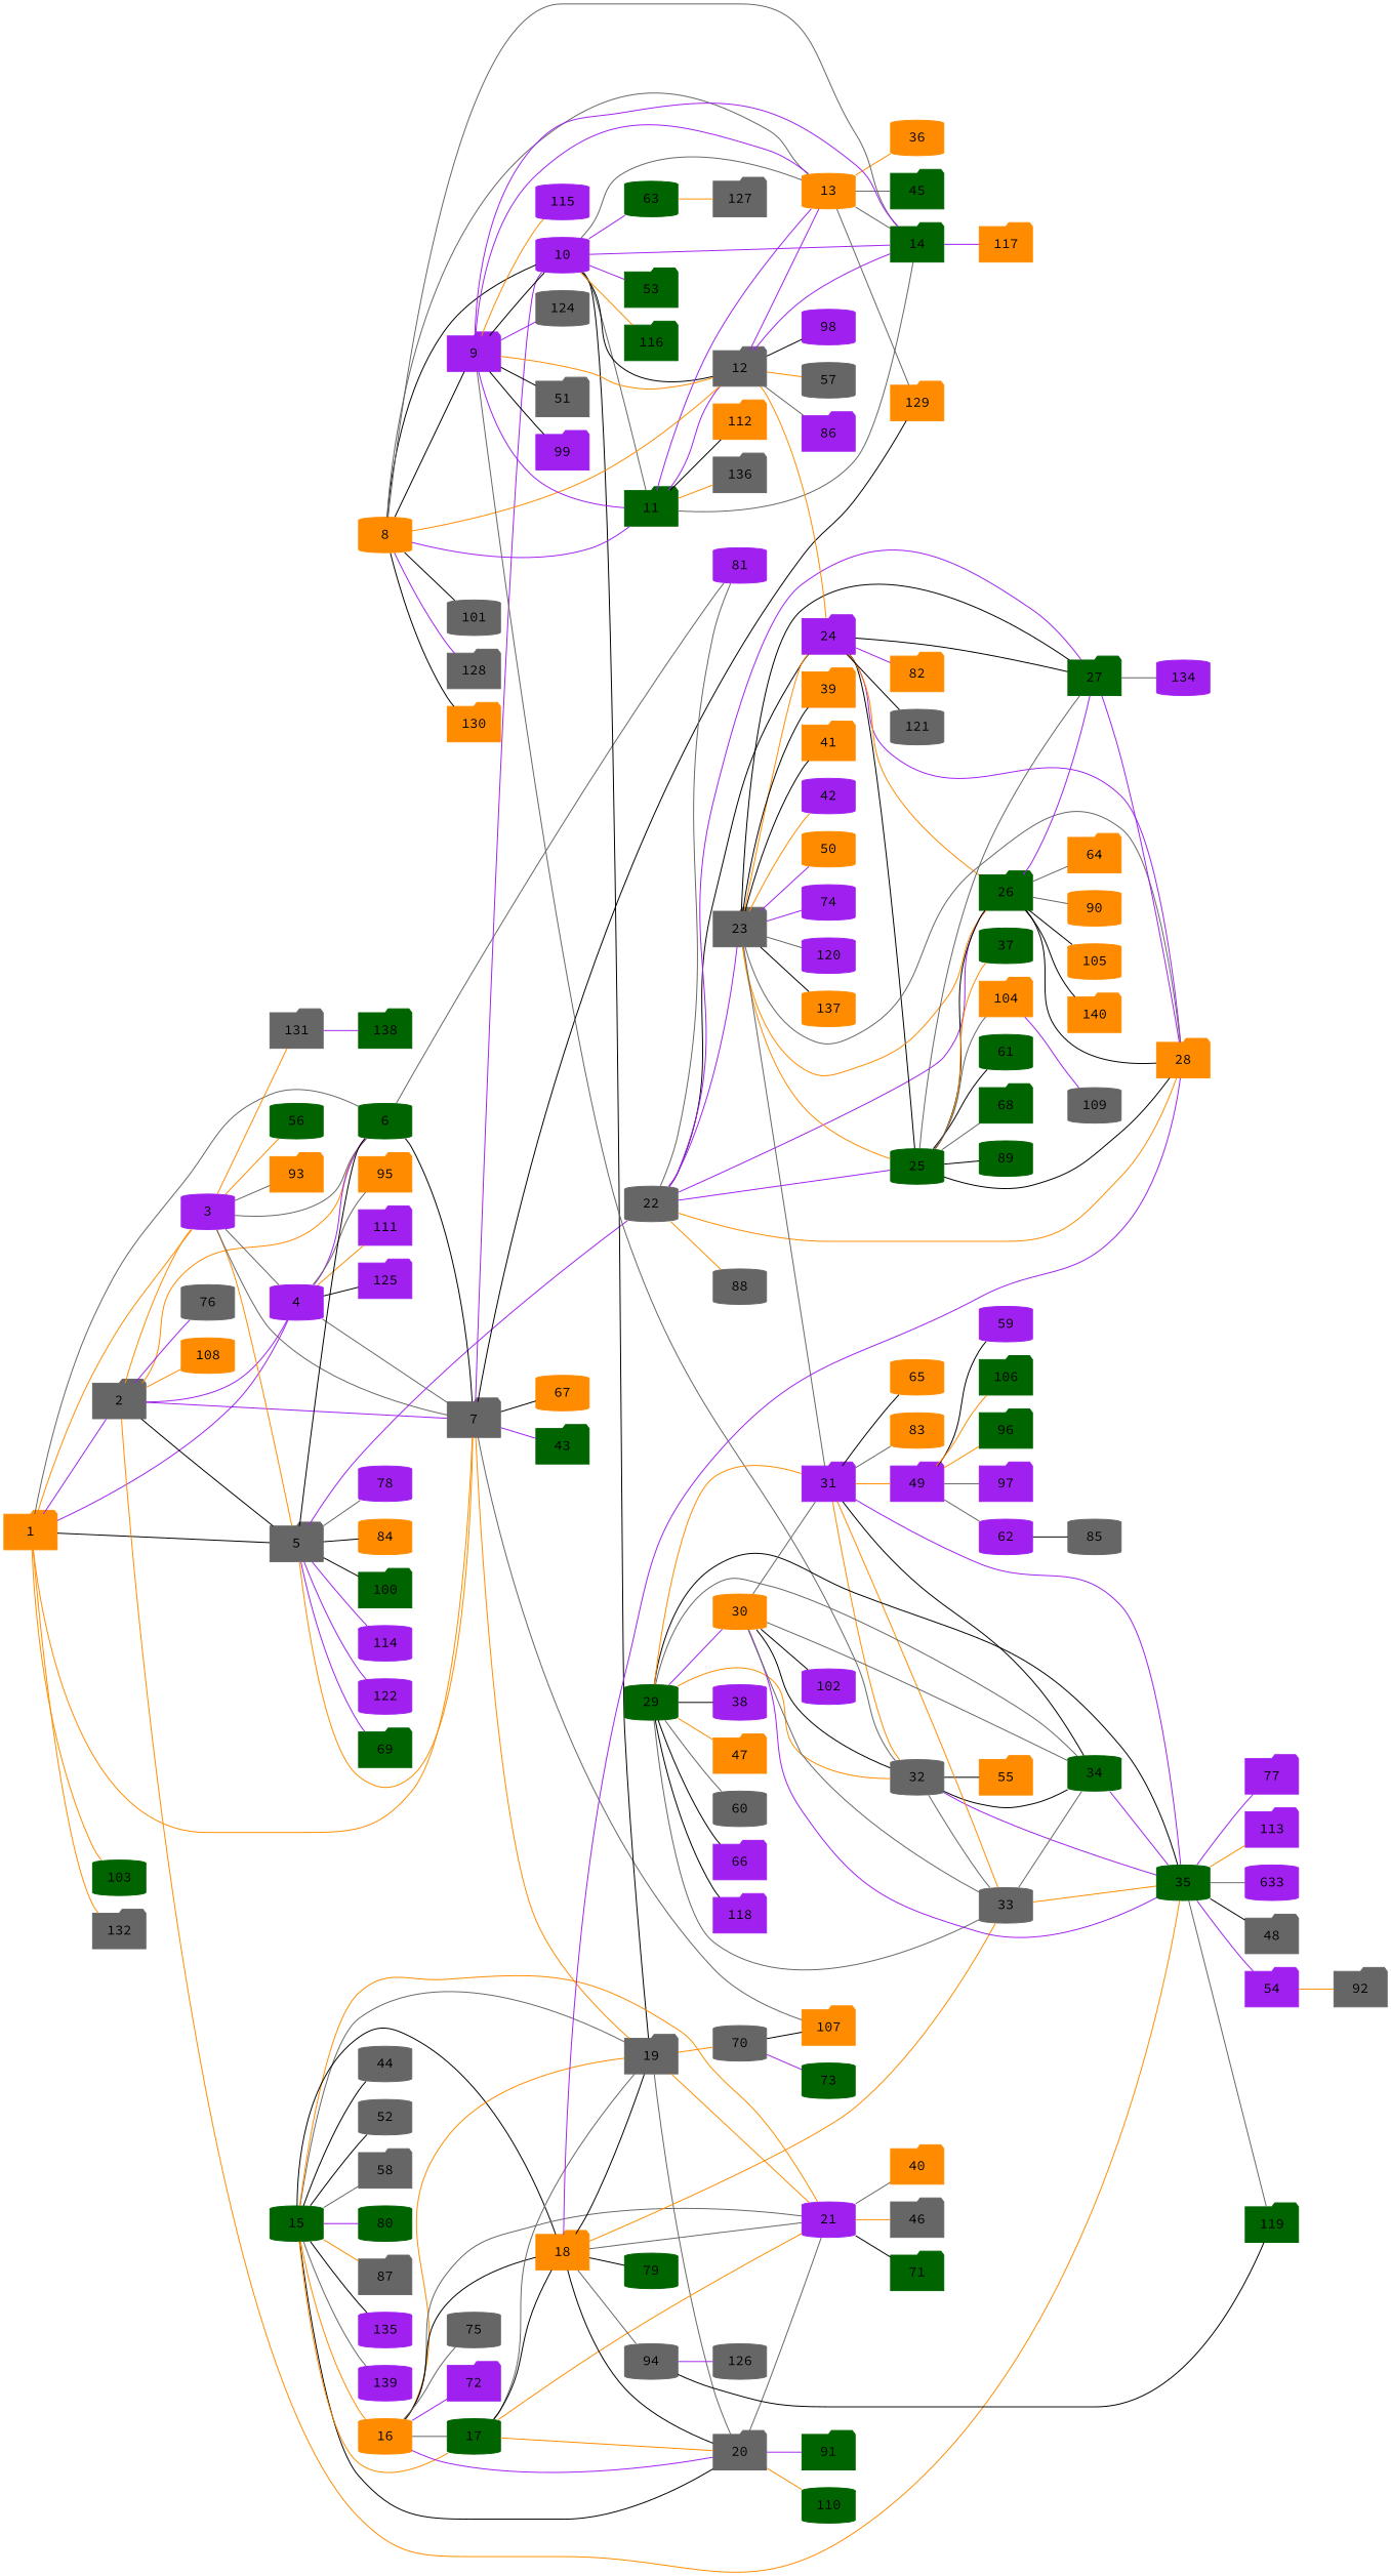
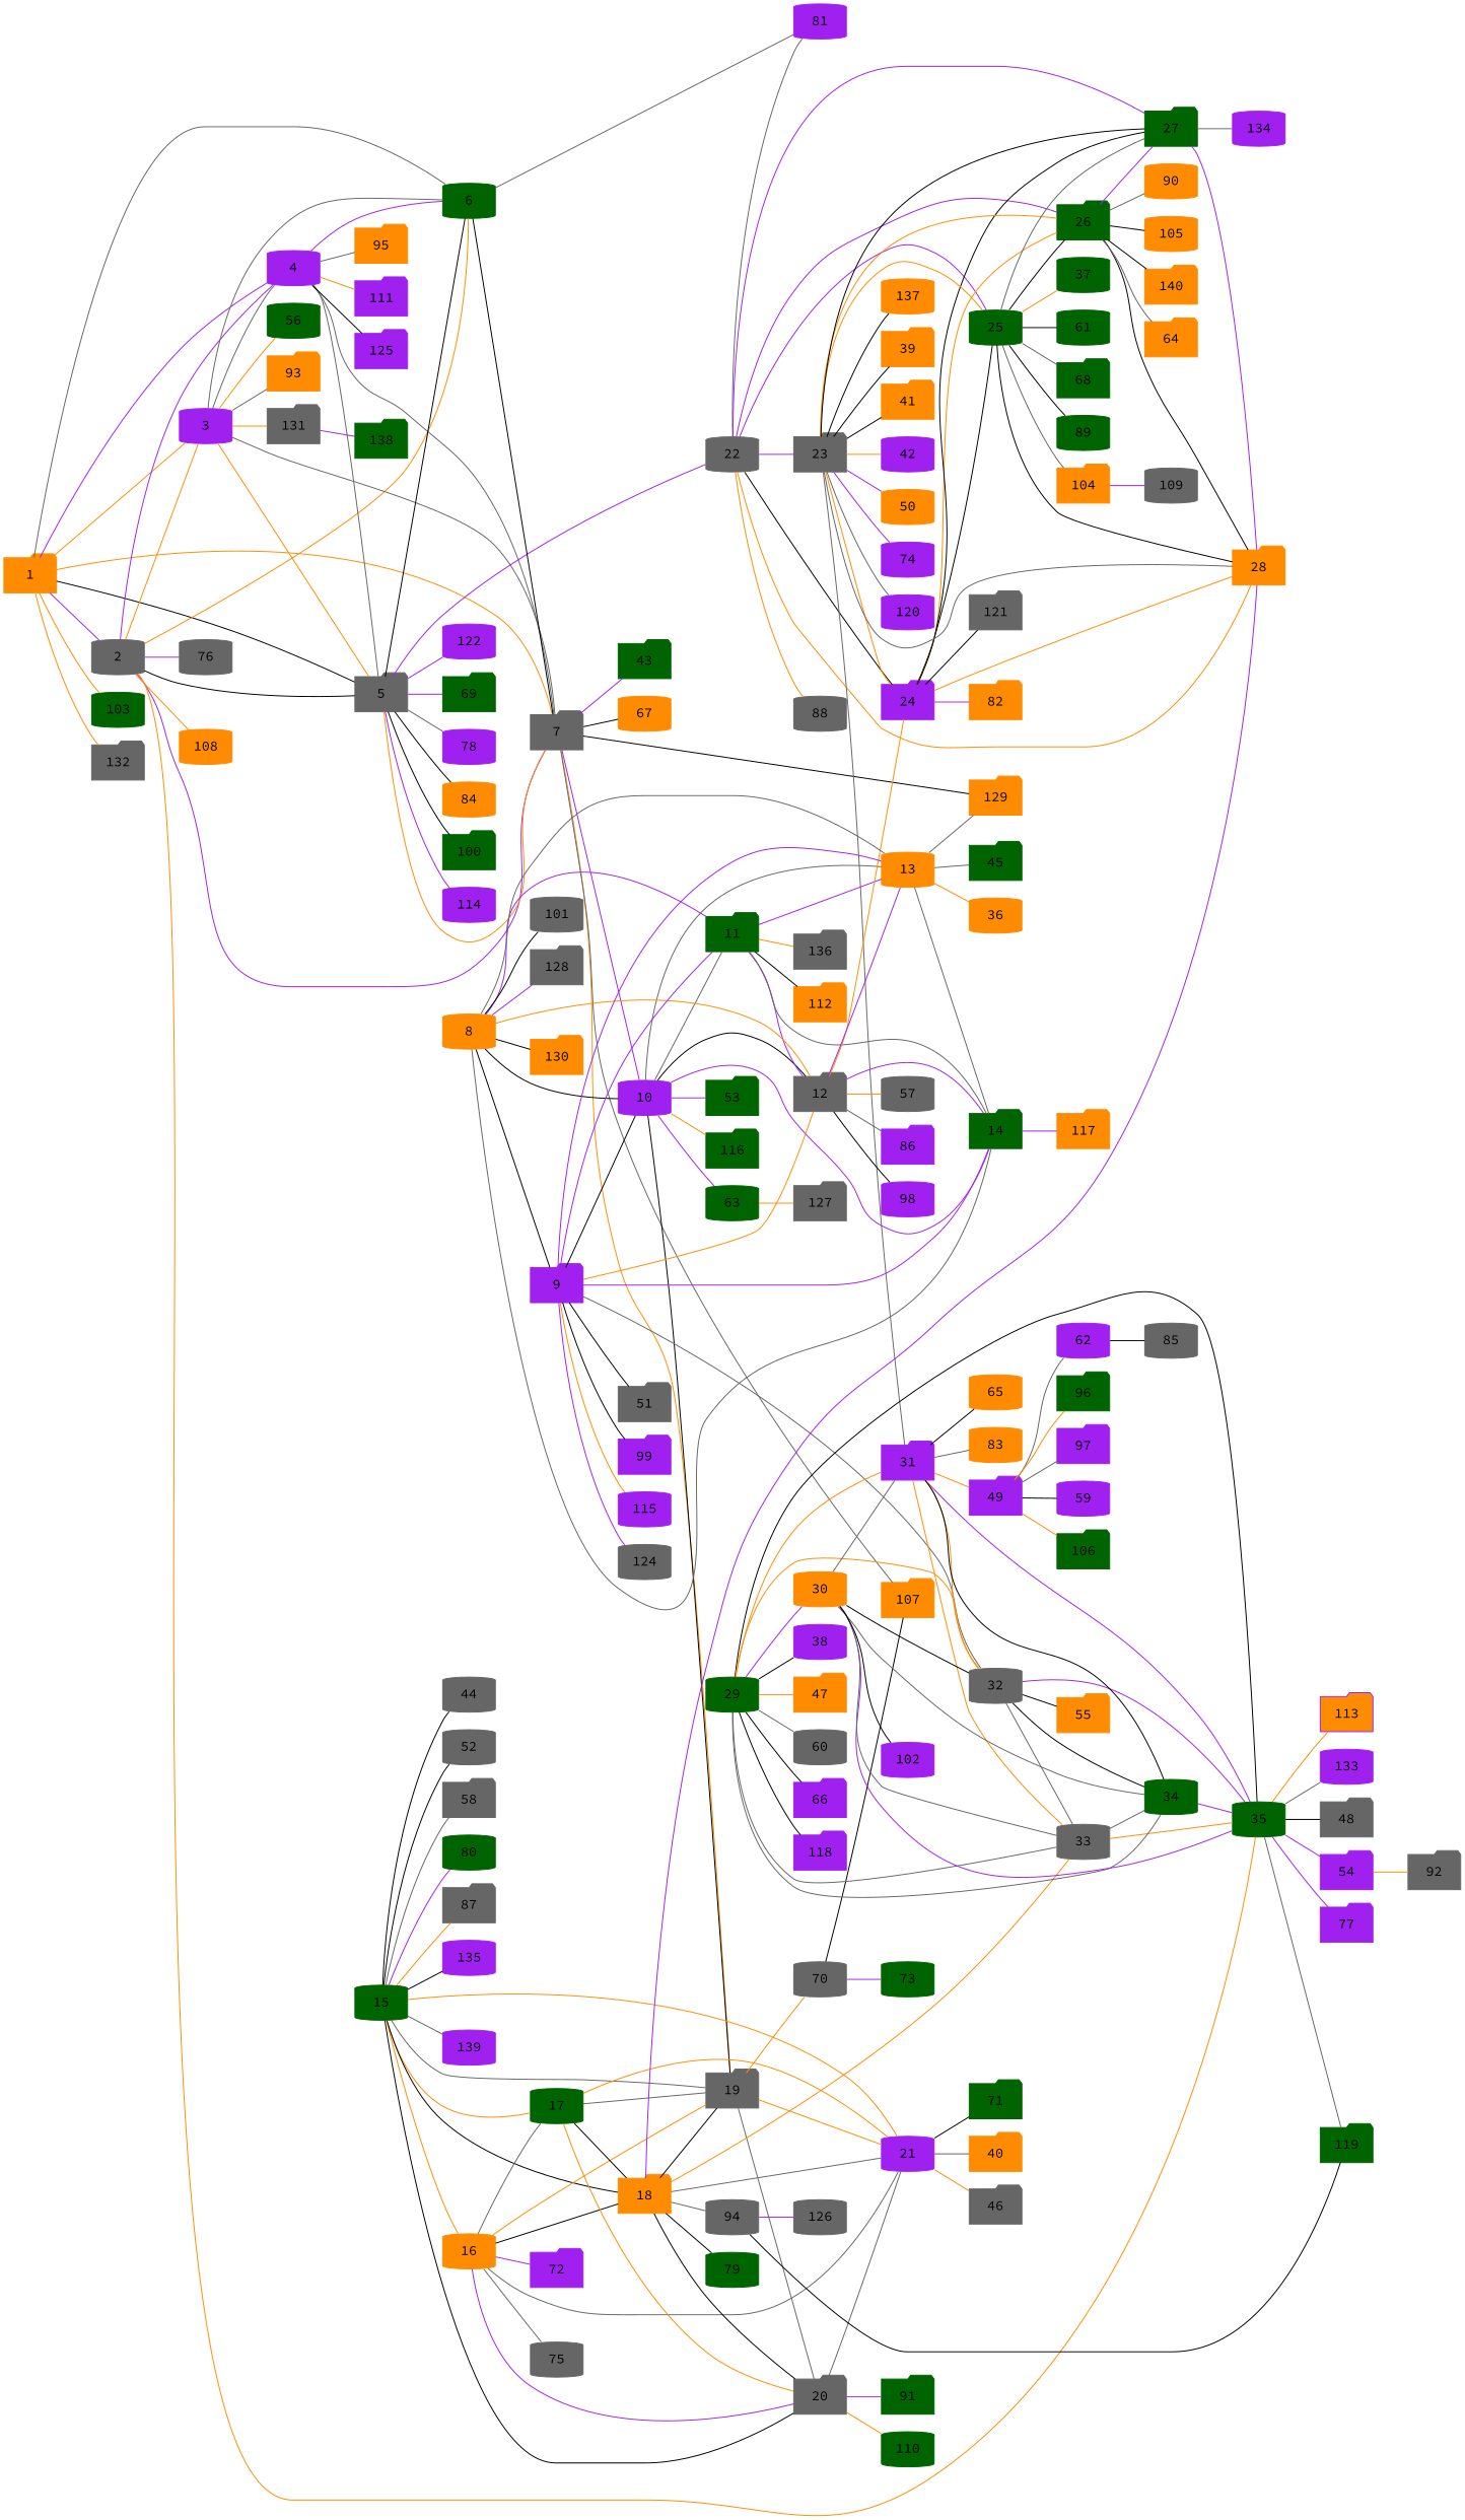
  graph {
    fontname="Source Code Pro"
    rankdir=LR
    node [color=gray40 fontname="Source Code Pro" shape=cylinder style=filled]
    edge [color=black fontname="Source Code Pro"]
    1 [color=darkorange shape=folder]
-   2 [shape=folder]
+   2
    3 [color=purple]
    4 [color=purple]
    5 [shape=folder]
    6 [color=darkgreen]
    7 [shape=folder]
    103 [color=darkgreen]
    132 [shape=folder]
    35 [color=darkgreen]
    76
    108 [color=darkorange]
    56 [color=darkgreen]
    93 [color=darkorange shape=folder]
    131 [shape=folder]
    95 [color=darkorange shape=folder]
    111 [color=purple shape=folder]
    125 [color=purple shape=folder]
    22
    69 [color=darkgreen shape=folder]
    78 [color=purple]
    84 [color=darkorange]
    100 [color=darkgreen shape=folder]
    114 [color=purple]
    122 [color=purple]
    81 [color=purple]
    10 [color=purple]
    19 [shape=folder]
    43 [color=darkgreen shape=folder]
    67 [color=darkorange]
    107 [color=darkorange shape=folder]
    129 [color=darkorange shape=folder]
    48 [shape=folder]
    54 [color=purple shape=folder]
    77 [color=purple shape=folder]
-   113 [color=purple shape=folder]
+   113 [color=purple shape=folder fillcolor=darkorange]
    119 [color=darkgreen shape=folder]
-   133 [color=purple label=633]
+   133 [color=purple]
    138 [color=darkgreen shape=folder]
    24 [color=purple shape=folder]
    28 [color=darkorange shape=folder]
    23 [shape=folder]
    25 [color=darkgreen]
    26 [color=darkgreen shape=folder]
    27 [color=darkgreen shape=folder]
    88
    11 [color=darkgreen shape=folder]
    12 [shape=folder]
    13 [color=darkorange]
    14 [color=darkgreen shape=folder]
    53 [color=darkgreen shape=folder]
    63 [color=darkgreen]
    116 [color=darkgreen shape=folder]
    20 [shape=folder]
    21 [color=purple]
    70
    8 [color=darkorange]
    9 [color=purple shape=folder]
    101
    128 [shape=folder]
    130 [color=darkorange shape=folder]
    32
    51 [shape=folder]
    99 [color=purple shape=folder]
    115 [color=purple]
    124
    112 [color=darkorange shape=folder]
    136 [shape=folder]
    57
    86 [color=purple shape=folder]
    98 [color=purple]
    36 [color=darkorange]
    45 [color=darkgreen shape=folder]
    117 [color=darkorange shape=folder]
    33
    34 [color=darkgreen]
    55 [color=darkorange shape=folder]
    127 [shape=folder]
    82 [color=darkorange shape=folder]
-   121
+   121 [shape=folder]
    15 [color=darkgreen]
    16 [color=darkorange]
    17 [color=darkgreen]
    18 [color=darkorange shape=folder]
    44
    52
    58 [shape=folder]
    80 [color=darkgreen]
    87 [shape=folder]
    135 [color=purple]
    139 [color=purple]
    72 [color=purple shape=folder]
    75
    79 [color=darkgreen]
    94
    91 [color=darkgreen shape=folder]
    110 [color=darkgreen]
    40 [color=darkorange shape=folder]
    46 [shape=folder]
    71 [color=darkgreen shape=folder]
    126
    73 [color=darkgreen]
    31 [color=purple shape=folder]
    39 [color=darkorange shape=folder]
    41 [color=darkorange shape=folder]
    42 [color=purple]
    50 [color=darkorange]
    74 [color=purple]
    120 [color=purple]
    137 [color=darkorange]
    37 [color=darkgreen]
    61 [color=darkgreen]
    68 [color=darkgreen shape=folder]
    89 [color=darkgreen]
    104 [color=darkorange shape=folder]
    64 [color=darkorange shape=folder]
    90 [color=darkorange]
    105 [color=darkorange]
    140 [color=darkorange shape=folder]
    134 [color=purple]
    49 [color=purple shape=folder]
    65 [color=darkorange]
    83 [color=darkorange]
    109
    29 [color=darkgreen]
    30 [color=darkorange]
    38 [color=purple]
    47 [color=darkorange shape=folder]
    60
    66 [color=purple shape=folder]
    118 [color=purple shape=folder]
    102 [color=purple]
    59 [color=purple]
    62 [color=purple]
    96 [color=darkgreen shape=folder]
    97 [color=purple shape=folder]
    106 [color=darkgreen shape=folder]
    92 [shape=folder]
    85
    1 -- 2 [color=purple]
    1 -- 3 [color=darkorange]
    1 -- 4 [color=purple]
    1 -- 5
    1 -- 6 [color=gray40]
    1 -- 7 [color=darkorange]
    1 -- 103 [color=darkorange]
    1 -- 132 [color=darkorange]
    2 -- 3 [color=darkorange]
    2 -- 4 [color=purple]
    2 -- 5
    2 -- 6 [color=darkorange]
    2 -- 7 [color=purple]
    2 -- 35 [color=darkorange]
    2 -- 76 [color=purple]
    2 -- 108 [color=darkorange]
    3 -- 4 [color=gray40]
    3 -- 5 [color=darkorange]
    3 -- 6 [color=gray40]
    3 -- 7 [color=gray40]
    3 -- 56 [color=darkorange]
    3 -- 93 [color=gray40]
    3 -- 131 [color=darkorange]
+   4 -- 5 [color=gray40]
    4 -- 6 [color=purple]
    4 -- 7 [color=gray40]
    4 -- 95 [color=gray40]
    4 -- 111 [color=darkorange]
    4 -- 125
    5 -- 6
    5 -- 7 [color=darkorange]
    5 -- 22 [color=purple]
    5 -- 69 [color=purple]
    5 -- 78 [color=gray40]
    5 -- 84
    5 -- 100
    5 -- 114 [color=purple]
    5 -- 122 [color=purple]
    6 -- 7
    6 -- 81 [color=gray40]
    7 -- 10 [color=purple]
    7 -- 19 [color=darkorange]
    7 -- 43 [color=purple]
    7 -- 67
    7 -- 107 [color=gray40]
    7 -- 129
    35 -- 48
    35 -- 54 [color=purple]
    35 -- 77 [color=purple]
    35 -- 113 [color=darkorange]
    35 -- 119 [color=gray40]
    35 -- 133 [color=gray40]
    131 -- 138 [color=purple]
    22 -- 81 [color=gray40]
    22 -- 24
    22 -- 28 [color=darkorange]
    22 -- 23 [color=purple]
    22 -- 25 [color=purple]
    22 -- 26 [color=purple]
    22 -- 27 [color=purple]
    22 -- 88 [color=darkorange]
    10 -- 19
    10 -- 11 [color=gray40]
    10 -- 12
    10 -- 13 [color=gray40]
    10 -- 14 [color=purple]
    10 -- 53 [color=purple]
    10 -- 63 [color=purple]
    10 -- 116 [color=darkorange]
    19 -- 20 [color=gray40]
    19 -- 21 [color=darkorange]
    19 -- 70 [color=darkorange]
    54 -- 92 [color=darkorange]
-   24 -- 28 [color=purple]
+   24 -- 28 [color=darkorange]
    24 -- 25
    24 -- 26 [color=darkorange]
    24 -- 27
    24 -- 82 [color=purple]
    24 -- 121
    23 -- 24 [color=darkorange]
    23 -- 28 [color=gray40]
    23 -- 25 [color=darkorange]
    23 -- 26 [color=darkorange]
    23 -- 27
    23 -- 31 [color=gray40]
    23 -- 39
    23 -- 41
    23 -- 42 [color=darkorange]
    23 -- 50 [color=purple]
    23 -- 74 [color=purple]
    23 -- 120 [color=gray40]
    23 -- 137
    25 -- 28
    25 -- 26
    25 -- 27 [color=gray40]
    25 -- 37 [color=darkorange]
    25 -- 61
    25 -- 68 [color=gray40]
    25 -- 89
    25 -- 104 [color=gray40]
    26 -- 28
    26 -- 27 [color=purple]
    26 -- 64 [color=gray40]
    26 -- 90 [color=gray40]
    26 -- 105
    26 -- 140
    27 -- 28 [color=purple]
    27 -- 134 [color=gray40]
    11 -- 12 [color=purple]
    11 -- 13 [color=purple]
    11 -- 14 [color=gray40]
    11 -- 112
    11 -- 136 [color=darkorange]
    12 -- 24 [color=darkorange]
    12 -- 13 [color=purple]
    12 -- 14 [color=purple]
    12 -- 57 [color=darkorange]
    12 -- 86 [color=gray40]
    12 -- 98
    13 -- 129 [color=gray40]
    13 -- 14 [color=gray40]
    13 -- 36 [color=darkorange]
    13 -- 45 [color=gray40]
    14 -- 117 [color=purple]
    63 -- 127 [color=darkorange]
    20 -- 21 [color=gray40]
    20 -- 91 [color=purple]
    20 -- 110 [color=darkorange]
    21 -- 40 [color=gray40]
    21 -- 46 [color=darkorange]
    21 -- 71
    70 -- 107
    70 -- 73 [color=purple]
    8 -- 10
    8 -- 11 [color=purple]
    8 -- 12 [color=darkorange]
    8 -- 13 [color=gray40]
    8 -- 14 [color=gray40]
    8 -- 9
    8 -- 101
    8 -- 128 [color=purple]
    8 -- 130
    9 -- 10
    9 -- 11 [color=purple]
    9 -- 12 [color=darkorange]
    9 -- 13 [color=purple]
    9 -- 14 [color=purple]
    9 -- 32 [color=gray40]
    9 -- 51
    9 -- 99
    9 -- 115 [color=darkorange]
    9 -- 124 [color=purple]
    32 -- 35 [color=purple]
    32 -- 33 [color=gray40]
    32 -- 34
    32 -- 55
    33 -- 35 [color=darkorange]
    33 -- 34 [color=gray40]
    34 -- 35 [color=purple]
    15 -- 19 [color=gray40]
    15 -- 20
    15 -- 21 [color=darkorange]
    15 -- 16 [color=darkorange]
    15 -- 17 [color=darkorange]
    15 -- 18
    15 -- 44
    15 -- 52
    15 -- 58 [color=gray40]
    15 -- 80 [color=purple]
    15 -- 87 [color=darkorange]
    15 -- 135
    15 -- 139 [color=gray40]
    16 -- 19 [color=darkorange]
    16 -- 20 [color=purple]
    16 -- 21 [color=gray40]
    16 -- 17 [color=gray40]
    16 -- 18
    16 -- 72 [color=purple]
    16 -- 75 [color=gray40]
    17 -- 19 [color=gray40]
    17 -- 20 [color=darkorange]
    17 -- 21 [color=darkorange]
    17 -- 18
    18 -- 19
    18 -- 28 [color=purple]
    18 -- 20
    18 -- 21 [color=gray40]
    18 -- 33 [color=darkorange]
    18 -- 79
    18 -- 94 [color=gray40]
    94 -- 119
    94 -- 126 [color=purple]
    31 -- 35 [color=purple]
    31 -- 32 [color=darkorange]
    31 -- 33 [color=darkorange]
    31 -- 34
    31 -- 49 [color=darkorange]
    31 -- 65
    31 -- 83 [color=gray40]
    104 -- 109 [color=purple]
    49 -- 59
    49 -- 62 [color=gray40]
    49 -- 96 [color=darkorange]
    49 -- 97 [color=gray40]
    49 -- 106 [color=darkorange]
    29 -- 35
    29 -- 32 [color=darkorange]
    29 -- 33 [color=gray40]
    29 -- 34 [color=gray40]
    29 -- 31 [color=darkorange]
    29 -- 30 [color=purple]
    29 -- 38
    29 -- 47 [color=darkorange]
    29 -- 60 [color=gray40]
    29 -- 66
    29 -- 118
    30 -- 35 [color=purple]
    30 -- 32
    30 -- 33 [color=gray40]
    30 -- 34 [color=gray40]
    30 -- 31 [color=gray40]
    30 -- 102
    62 -- 85
  }
